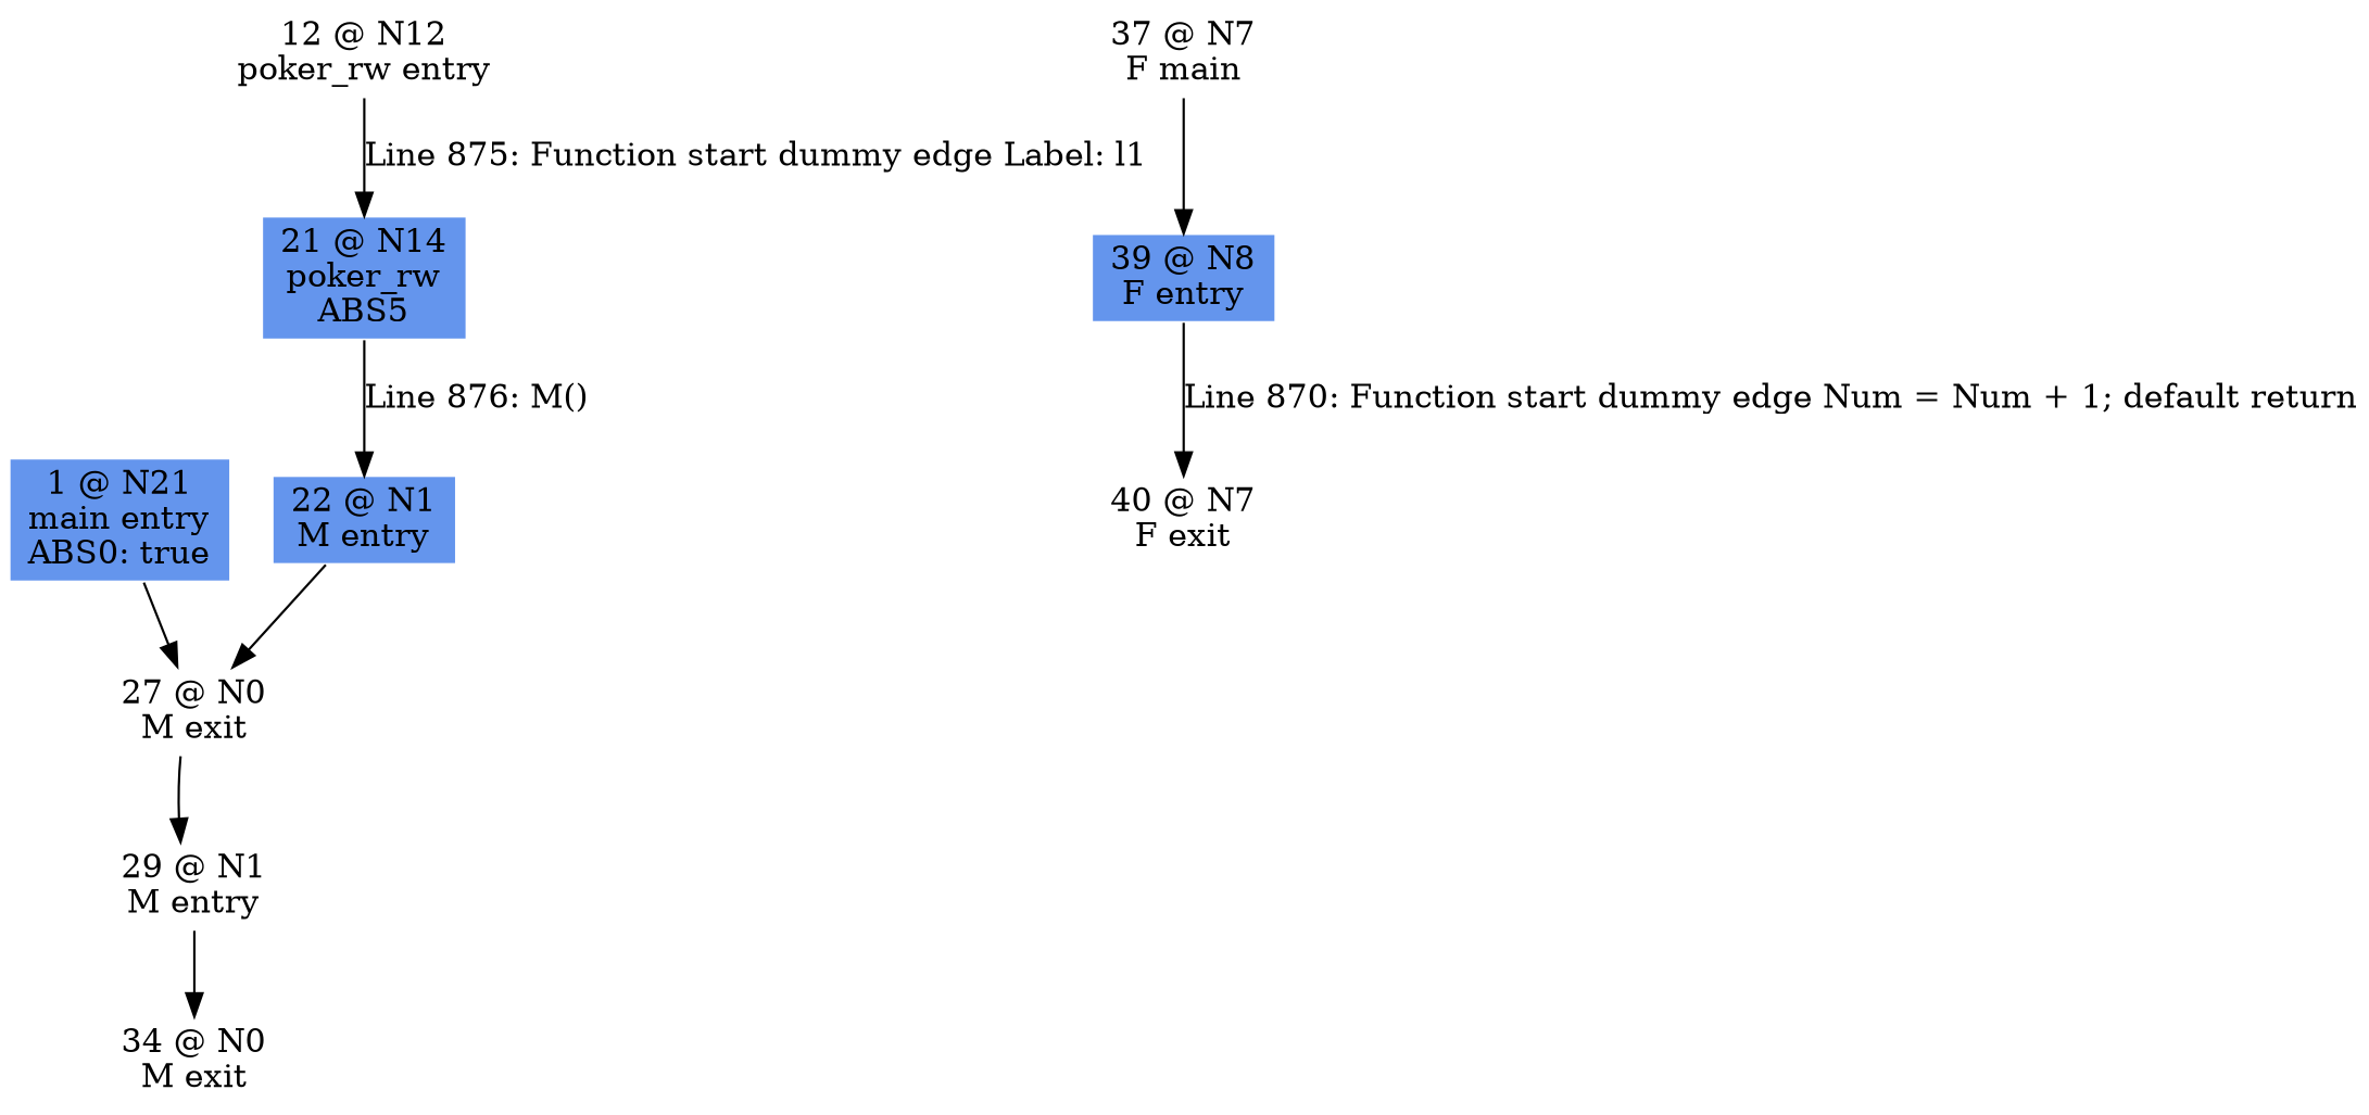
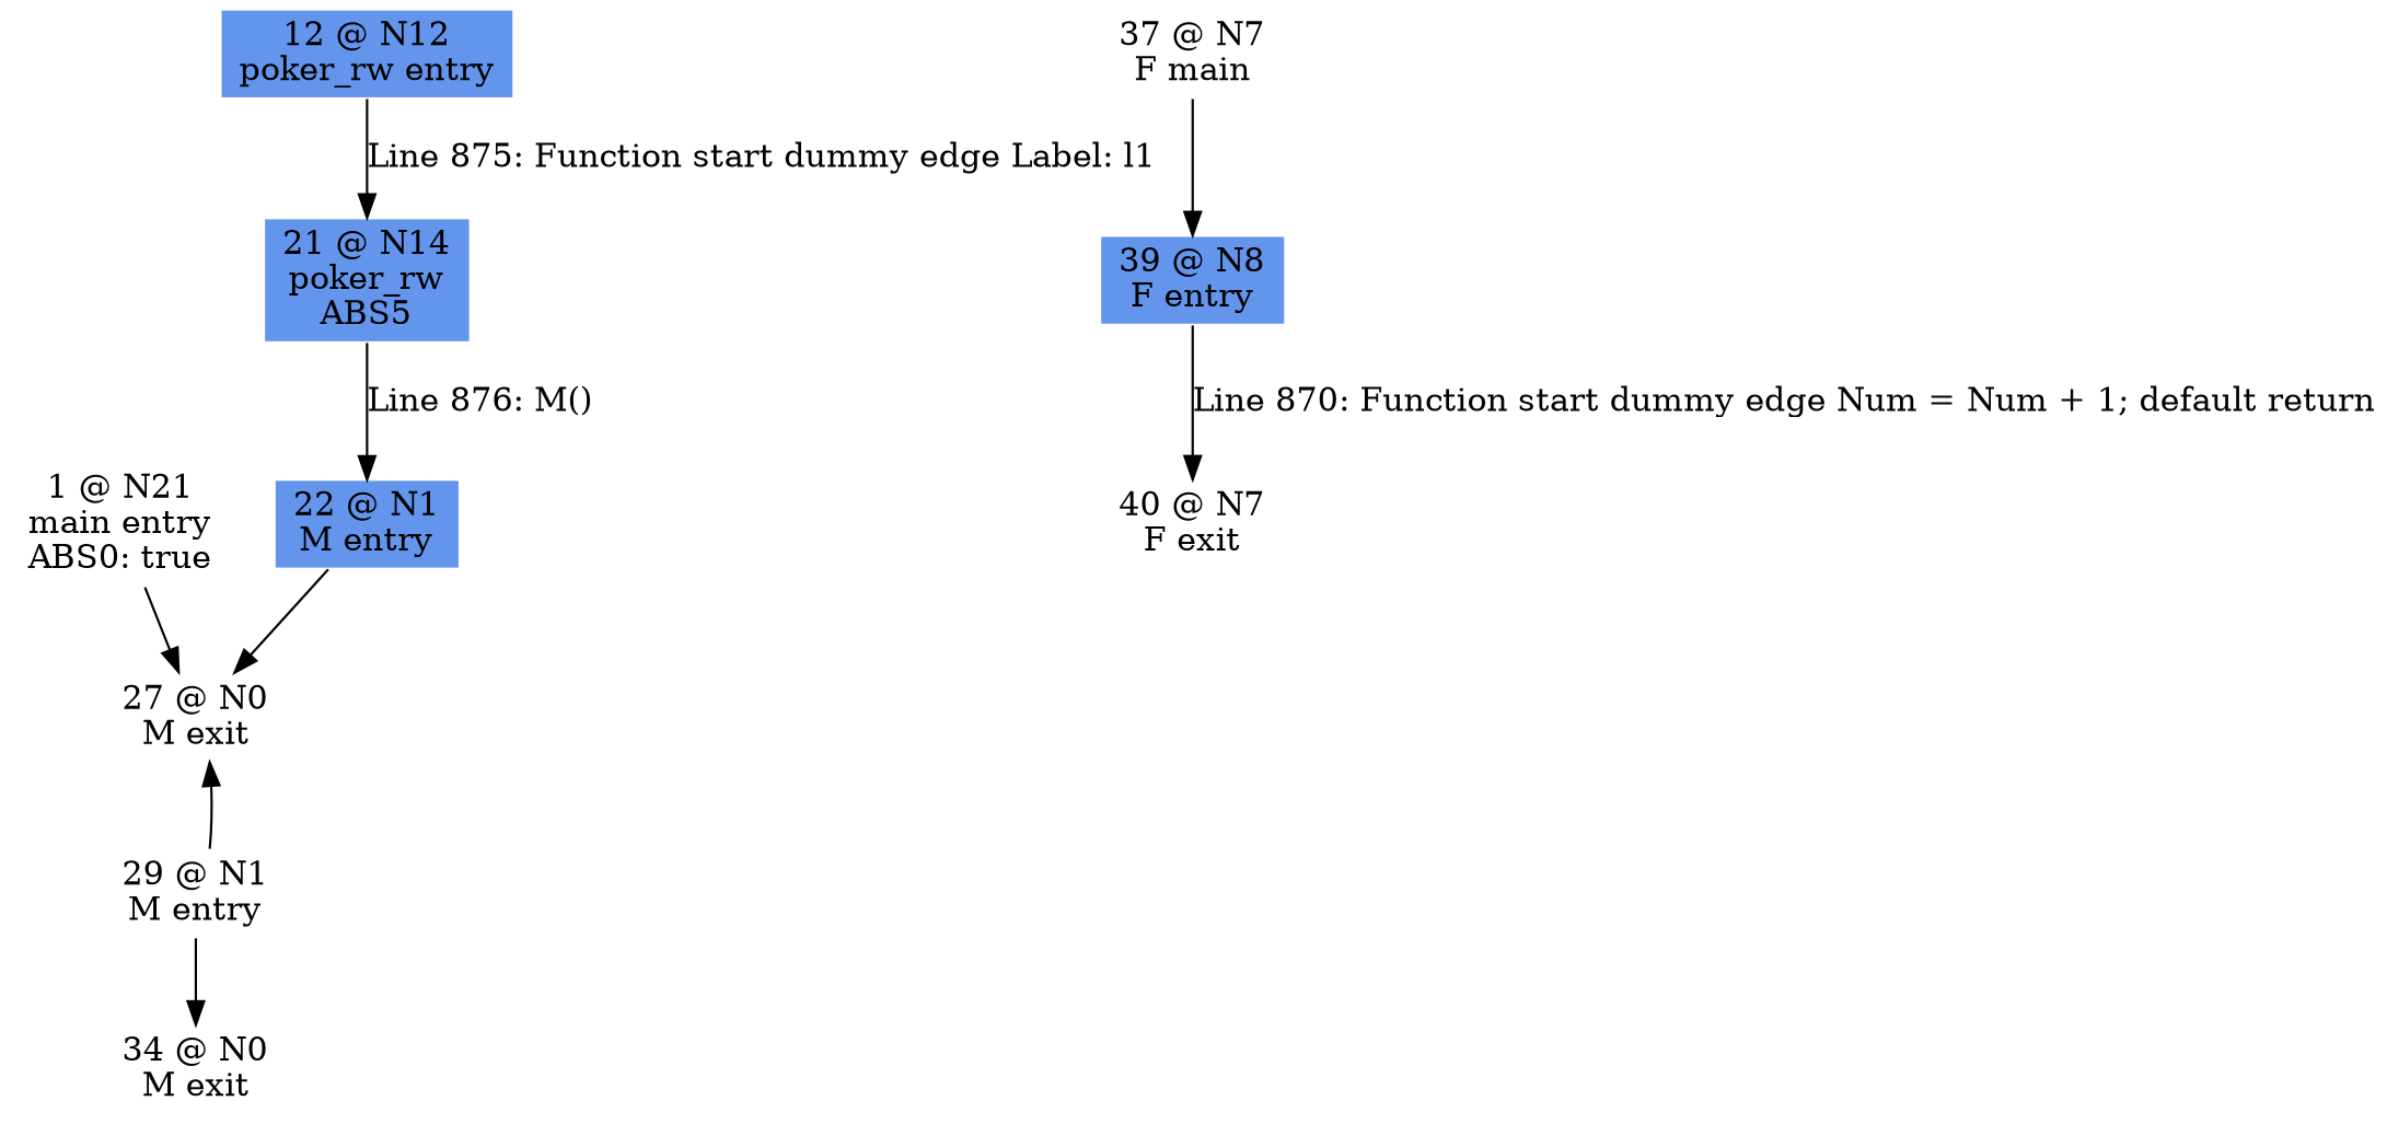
  digraph {
    node [color=white shape=box style=filled]
-   n1 [fillcolor=cornflowerblue label="1 @ N21\nmain entry\nABS0: true"]
+   n1 [fillcolor=white label="1 @ N21\nmain entry\nABS0: true"]
    n2 [label="27 @ N0\nM exit"]
-   n3 [label="12 @ N12\npoker_rw entry"]
+   n3 [label="12 @ N12\npoker_rw entry" fillcolor=cornflowerblue]
    n4 [fillcolor=cornflowerblue label="21 @ N14\npoker_rw\nABS5"]
    n5 [fillcolor=cornflowerblue label="22 @ N1\nM entry"]
    n6 [label="29 @ N1\nM entry"]
    n7 [label="34 @ N0\nM exit"]
    n8 [label="37 @ N7\nF main"]
    n9 [fillcolor=cornflowerblue label="39 @ N8\nF entry"]
    n10 [label="40 @ N7\nF exit"]
    n1 -> n2
-   n2 -> n6
+   n6 -> n2
    n3 -> n4 [label="Line 875: Function start dummy edge Label: l1"]
    n4 -> n5 [label="Line 876: M()"]
    n5 -> n2
    n6 -> n7
    n8 -> n9
    n9 -> n10 [label="Line 870: Function start dummy edge Num = Num + 1; default return"]
  }
